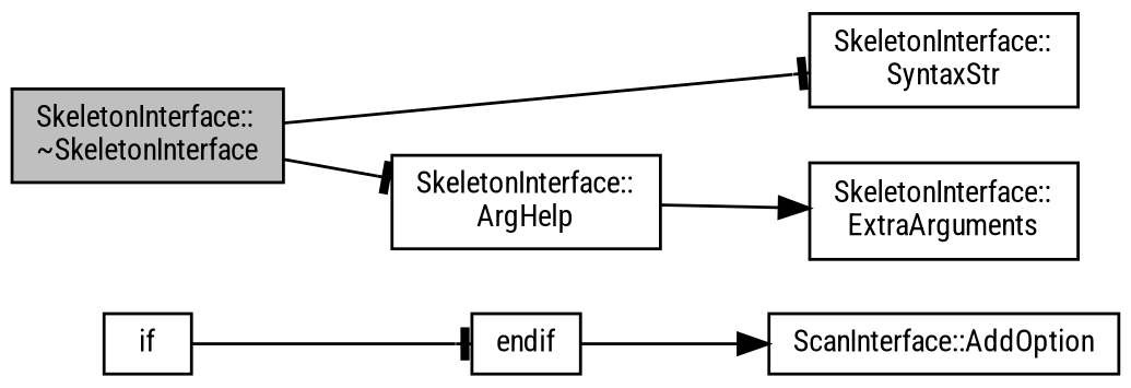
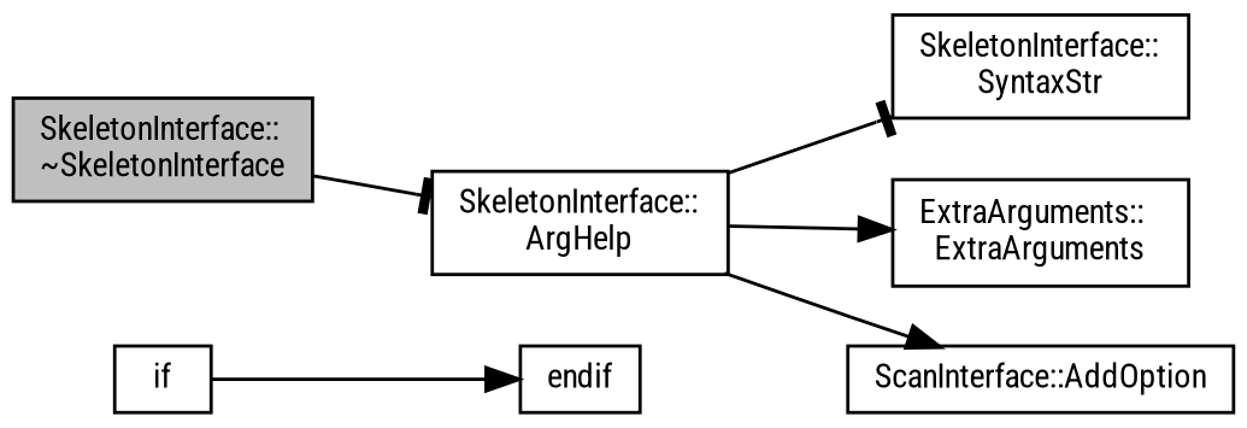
  digraph {
    fontname="Roboto Condensed"
    rankdir=LR
    node [color=black fillcolor=white fontname="Roboto Condensed" fontsize=10 shape=record style=filled]
    edge [arrowhead=tee color=black fontname="Roboto Condensed" fontsize=10 labelfontname=Helvetica labelfontsize=10 style=solid]
    n1 [fillcolor=grey75 fontcolor=black height=0.2 label="SkeletonInterface::\l~SkeletonInterface" width=0.4]
    n2 [height=0.2 label="SkeletonInterface::\lArgHelp" width=0.4]
    n3 [height=0.2 label="SkeletonInterface::\lSyntaxStr" width=0.4]
-   n4 [height=0.2 label="SkeletonInterface::\lExtraArguments" width=0.4]
+   n4 [height=0.2 label="ExtraArguments::\lExtraArguments" width=0.4]
    n5 [height=0.2 label="ScanInterface::AddOption" width=0.4]
    n6 [height=0.2 label=if width=0.4]
    n7 [height=0.2 label=endif width=0.4]
    n1 -> n2
-   n1 -> n3
+   n2 -> n3
    n2 -> n4 [arrowhead=normal]
-   n7 -> n5 [arrowhead=normal]
-   n6 -> n7
+   n2 -> n5 [arrowhead=normal]
+   n6 -> n7 [arrowhead=normal]
  }
